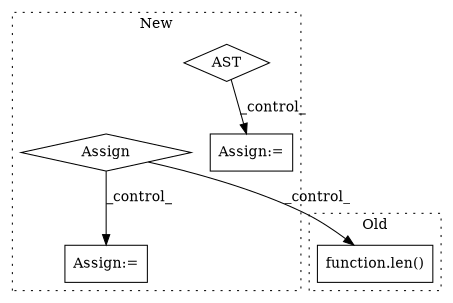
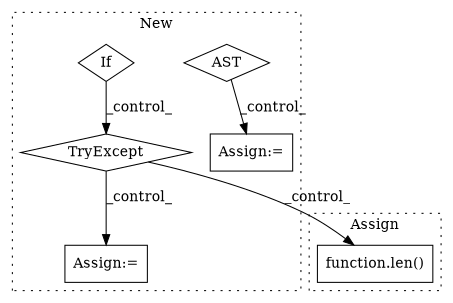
  digraph {
    node [a=68 l=3 shape=diamond]
-   n1 [a=71 l=27 label=Assign s=1159]
+   n1 [a=71 l=27 label=TryExcept s=1159]
    n2 [a=2 l="7,0" label=AST s="1661,0"]
    n3 [label="Assign:=" s=1189 shape=box]
    n4 [label="Assign:=" s=1750 shape=box]
+   n5 [a=96 label=If s=623]
    n6 [a=75 l="4,1" label="function.len()" s="537,548" shape=box]
    subgraph cluster_1 {
      label=New
      style=dotted
      n1
      n2
      n3
      n4
+     n5
    }
    subgraph cluster_2 {
-     label=Old
+     label=Assign
      style=dotted
      n6
    }
    n1 -> n3 [label=_control_]
    n1 -> n6 [label=_control_]
    n2 -> n4 [label=_control_]
+   n5 -> n1 [label=_control_]
  }
